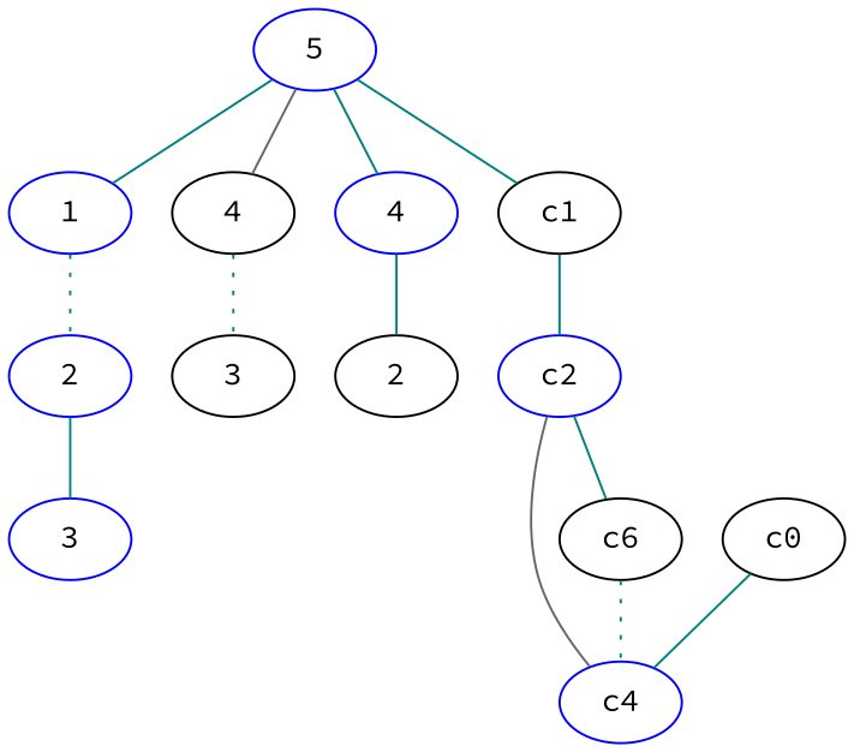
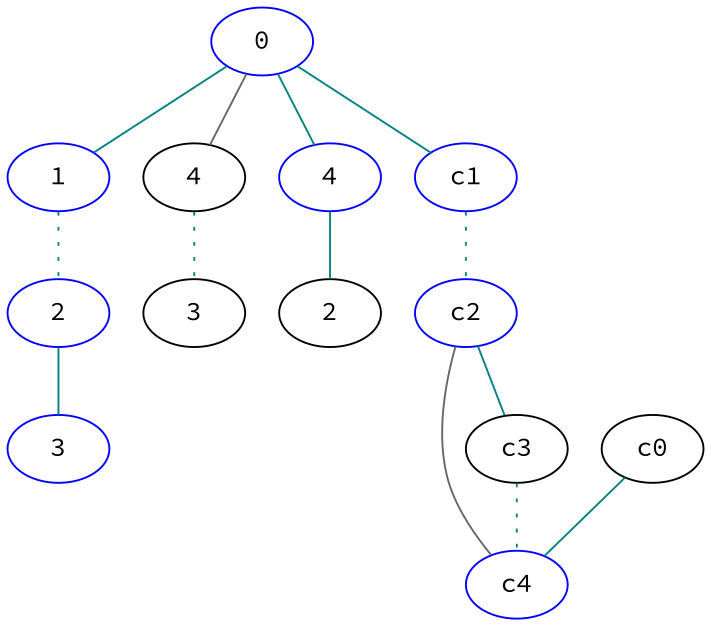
  graph {
    fontname="Source Code Pro"
    node [color=blue fontname="Source Code Pro"]
    edge [color=teal fontname="Source Code Pro"]
-   n1 [label=5]
+   n1 [label=0]
    n2 [label=1]
    n3 [color=black label=4]
    n4 [label=4]
-   c1 [color=black]
+   c1
    n6 [label=2]
    n7 [color=black label=3]
    n8 [color=black label=2]
    n9 [label=3]
    c4
    c0 [color=black]
    c2
-   c3 [color=black label=c6]
+   c3 [color=black]
    n1 -- n2
    n1 -- n3 [color=gray40]
    n1 -- n4
    n1 -- c1
    n2 -- n6 [style=dotted]
    n3 -- n7 [style=dotted]
    n4 -- n8
-   c1 -- c2 [style=solid]
+   c1 -- c2 [style=dotted]
    n6 -- n9
    c0 -- c4
    c2 -- c4 [color=gray40]
    c2 -- c3
    c3 -- c4 [style=dotted]
  }
